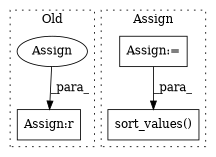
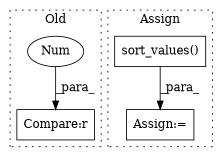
  digraph {
    node [shape=box]
-   n1 [a=40 l=25 label="Assign:r" s=2836]
-   n2 [a=76 l=1 label=Assign s=2860 shape=ellipse]
+   n1 [a=40 l=25 label="Compare:r" s=2836]
+   n2 [a=76 l=1 label=Num s=2860 shape=ellipse]
    n3 [a=75 l="17,1" label="sort_values()" s="2904,2928"]
    n4 [a=68 l=3 label="Assign:=" s=2901]
    subgraph cluster_1 {
      label=Old
      style=dotted
      n1
      n2
    }
    subgraph cluster_2 {
      label=Assign
      style=dotted
      n3
      n4
    }
    n2 -> n1 [label=_para_]
-   n4 -> n3 [label=_para_]
+   n3 -> n4 [label=_para_]
  }
